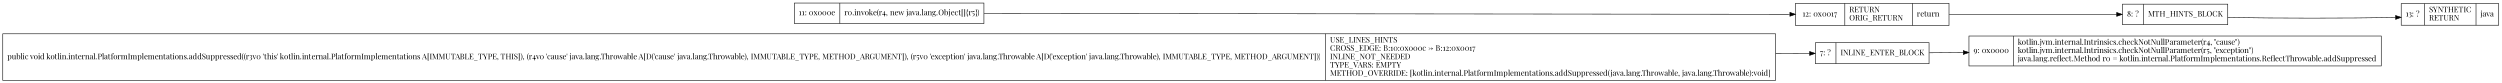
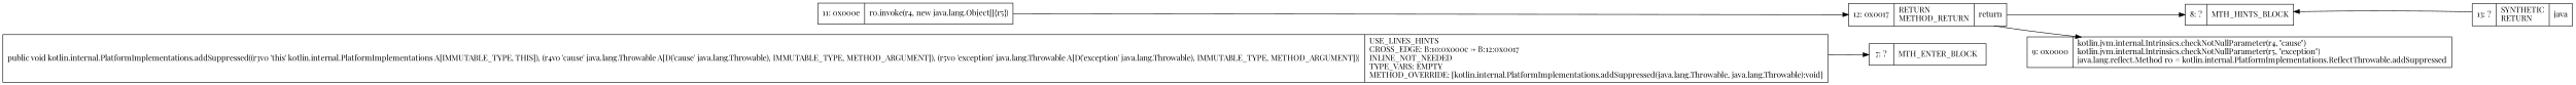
  digraph {
    fontname="Playfair Display"
    rankdir=LR
    node [fontname="Playfair Display" shape=record]
    edge [fontname="Playfair Display"]
-   n1 [label="{7\:\ ?|INLINE_ENTER_BLOCK\l}"]
+   n1 [label="{7\:\ ?|MTH_ENTER_BLOCK\l}"]
    n2 [label="{9\:\ 0x0000|kotlin.jvm.internal.Intrinsics.checkNotNullParameter(r4, \"cause\")\lkotlin.jvm.internal.Intrinsics.checkNotNullParameter(r5, \"exception\")\ljava.lang.reflect.Method r0 = kotlin.internal.PlatformImplementations.ReflectThrowable.addSuppressed\l}"]
    n3 [label="{11\:\ 0x000e|r0.invoke(r4, new java.lang.Object[]\{r5\})\l}"]
-   n4 [label="{12\:\ 0x0017|RETURN\lORIG_RETURN\l|return\l}"]
+   n4 [label="{12\:\ 0x0017|RETURN\lMETHOD_RETURN\l|return\l}"]
    n5 [label="{13\:\ ?|SYNTHETIC\lRETURN\l|java\l}"]
    n6 [label="{8\:\ ?|MTH_HINTS_BLOCK\l}"]
    n7 [label="{public void kotlin.internal.PlatformImplementations.addSuppressed((r3v0 'this' kotlin.internal.PlatformImplementations A[IMMUTABLE_TYPE, THIS]), (r4v0 'cause' java.lang.Throwable A[D('cause' java.lang.Throwable), IMMUTABLE_TYPE, METHOD_ARGUMENT]), (r5v0 'exception' java.lang.Throwable A[D('exception' java.lang.Throwable), IMMUTABLE_TYPE, METHOD_ARGUMENT]))  | USE_LINES_HINTS\lCROSS_EDGE: B:10:0x000c \-\> B:12:0x0017\lINLINE_NOT_NEEDED\lTYPE_VARS: EMPTY\lMETHOD_OVERRIDE: [kotlin.internal.PlatformImplementations.addSuppressed(java.lang.Throwable, java.lang.Throwable):void]\l}"]
-   n1 -> n2
+   n4 -> n2
    n3 -> n4
    n4 -> n6
-   n6 -> n5
+   n5 -> n6
    n7 -> n1
  }
